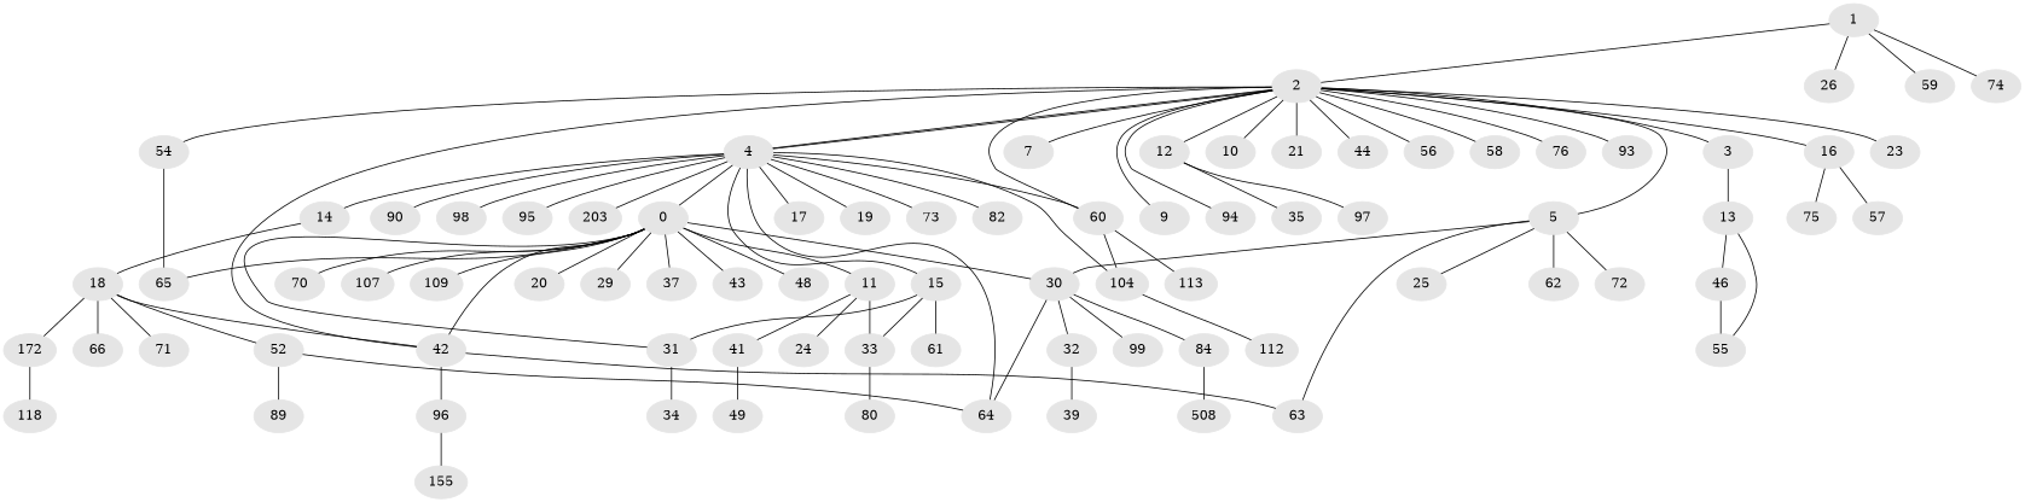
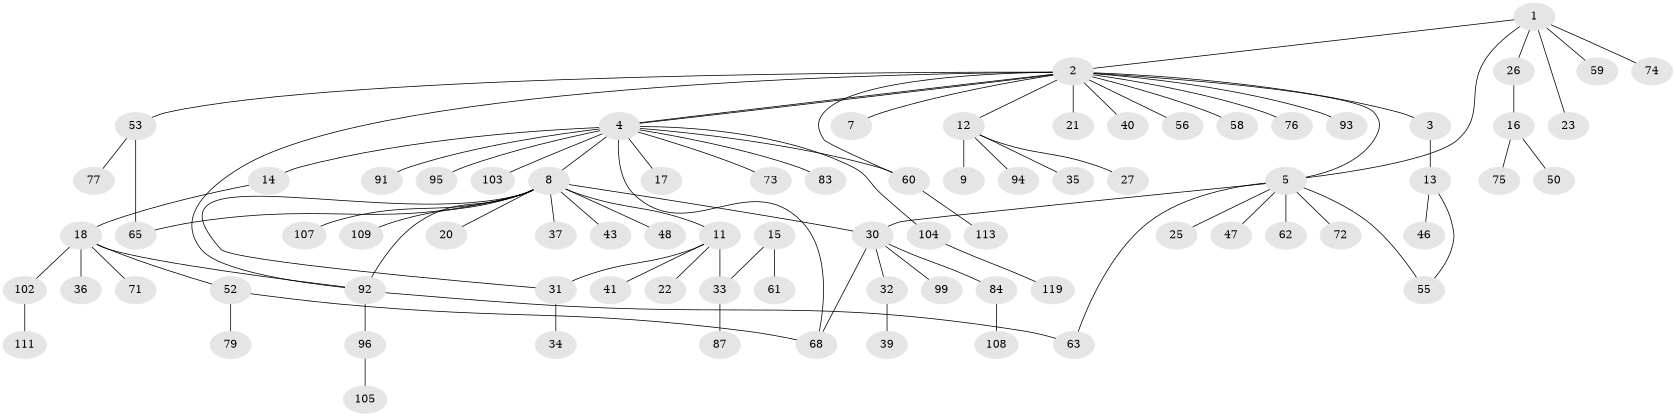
  graph {
    node [color=gray90 style=filled]
    1 [super="+6"]
    2 [super="+51"]
    5 [super="+64"]
    26 [super="+28"]
    59
    74 [super="+85"]
    3 [super="+100"]
    4 [super="+66"]
    7 [super="+27"]
    9
-   10
    12 [super="+88"]
    16 [super="+38"]
    21
    23
-   40 [label=44]
-   42 [super="+44"]
-   54
+   40
+   42 [super="+44" label=92]
+   54 [label=53]
    56
    58
    60 [super="+80"]
    76
    93
    94
    25
    30 [super="+89"]
+   47
    55 [super="+78"]
    62
    63
    72
    13 [super="+53"]
-   8 [super="+81" label=0]
+   8 [super="+81"]
    14
    15 [super="+45"]
    17
-   19
-   68 [super="+98" label=64]
+   68 [super="+98"]
    73
-   83 [label=82]
-   90
-   91 [label=98]
+   83
+   91
    95
-   103 [label=203]
+   103
    104 [super="+110"]
    35
-   97
-   57 [super="+101"]
+   97 [label=27]
+   57 [super="+101" label=50]
    75
    96
    65 [super="+92"]
+   77
    113
    46
    11 [super="+24"]
    20
-   29
    31 [super="+67"]
    37
    43
    48
-   70
    107
    109
    18 [super="+86"]
    33 [super="+69"]
    61
-   112
+   112 [label=119]
    32
    84
    99
-   22 [label=24]
+   22
    41
    34 [super="+82"]
-   87 [label=80]
-   49 [super="+50"]
-   36 [label=66]
+   87
+   36
    52 [super="+106"]
    71
-   102 [label=172]
-   79 [label=89]
-   111 [label=118]
+   102
+   79
+   111
    39
-   108 [label=508]
-   105 [label=155]
+   108
+   105
    1 -- 2
+   1 -- 5
    1 -- 26
    1 -- 59
    1 -- 74
    2 -- 5
    2 -- 3
    2 -- 4
    2 -- 4
    2 -- 7
-   2 -- 9
-   2 -- 10
+   12 -- 9
    2 -- 12
-   2 -- 16
+   26 -- 16
    2 -- 21
-   2 -- 23
+   1 -- 23
    2 -- 40
    2 -- 42
    2 -- 54
    2 -- 56
    2 -- 58
    2 -- 60
    2 -- 76
    2 -- 93
-   2 -- 94
+   12 -- 94
    5 -- 25
    5 -- 30
-   46 -- 55
+   5 -- 47
+   5 -- 55
    5 -- 62
    5 -- 63
    5 -- 72
    3 -- 13
    4 -- 60
    4 -- 8 [weight=2]
    4 -- 14
-   4 -- 15
    4 -- 17
-   4 -- 19
    4 -- 68
    4 -- 73
    4 -- 83
-   4 -- 90
    4 -- 91
    4 -- 95
    4 -- 103
    4 -- 104
    12 -- 35
    12 -- 97
    16 -- 57
    16 -- 75
    42 -- 63
    42 -- 96
    54 -- 65
-   60 -- 104
+   54 -- 77
    60 -- 113
    30 -- 68
    30 -- 32
    30 -- 84
    30 -- 99
    13 -- 55
    13 -- 46
    8 -- 42
    8 -- 30
    8 -- 65
    8 -- 11
    8 -- 20
-   8 -- 29
    8 -- 31
    8 -- 37
    8 -- 43
    8 -- 48
-   8 -- 70
    8 -- 107
    8 -- 109
    14 -- 18
-   15 -- 31
+   11 -- 31
    15 -- 33
    15 -- 61
    104 -- 112
    96 -- 105
    11 -- 33
    11 -- 22
    11 -- 41
    31 -- 34
    18 -- 42
    18 -- 36
    18 -- 52
    18 -- 71
    18 -- 102
    33 -- 87
    32 -- 39
    84 -- 108
-   41 -- 49
    52 -- 68
    52 -- 79
    102 -- 111
  }
